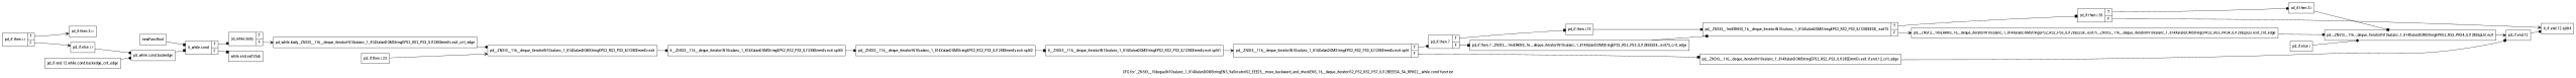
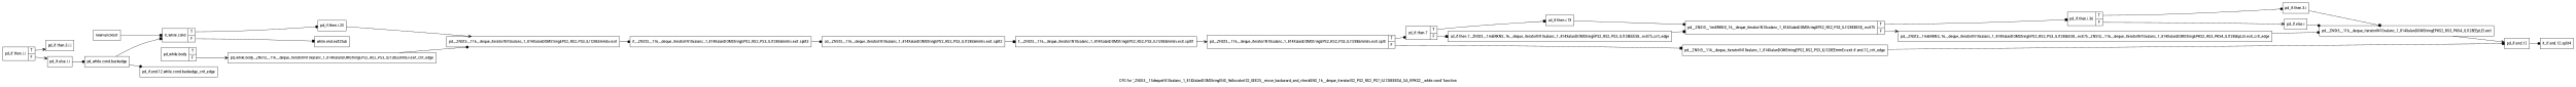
  digraph {
    fontname="Roboto Condensed"
    label="CFG for '_ZNSt3__15dequeIN10xalanc_1_814XalanDOMStringENS_9allocatorIS2_EEE25__move_backward_and_checkENS_16__deque_iteratorIS2_PS2_RS2_PS7_lLl128EEESA_SA_RPKS2__while.cond' function"
    rankdir=LR
    node [fontname="Roboto Condensed" shape=record]
    edge [arrowhead=dot fontname="Roboto Condensed"]
    n1 [label="{newFuncRoot}"]
    n2 [label="{it_while.cond|{<s0>T|<s1>F}}"]
    n3 [label="{while.end.exitStub}"]
    n4 [label="{pd_while.body|{<s0>T|<s1>F}}"]
    n5 [label="{pd_while.body._ZNSt3__116__deque_iteratorIN10xalanc_1_814XalanDOMStringEPS2_RS2_PS3_lLl128EEmmEv.exit_crit_edge}"]
    n6 [label="{pd_if.then.i.23}"]
    n7 [label="{pd__ZNSt3__116__deque_iteratorIN10xalanc_1_814XalanDOMStringEPS2_RS2_PS3_lLl128EEmmEv.exit}"]
    n8 [label="{it__ZNSt3__116__deque_iteratorIN10xalanc_1_814XalanDOMStringEPS2_RS2_PS3_lLl128EEmmEv.exit.split3}"]
    n9 [label="{pd__ZNSt3__116__deque_iteratorIN10xalanc_1_814XalanDOMStringEPS2_RS2_PS3_lLl128EEmmEv.exit.split2}"]
    n10 [label="{it__ZNSt3__116__deque_iteratorIN10xalanc_1_814XalanDOMStringEPS2_RS2_PS3_lLl128EEmmEv.exit.split1}"]
    n11 [label="{pd__ZNSt3__116__deque_iteratorIN10xalanc_1_814XalanDOMStringEPS2_RS2_PS3_lLl128EEmmEv.exit.split|{<s0>T|<s1>F}}"]
    n12 [label="{pd_if.then.7|{<s0>T|<s1>F}}"]
    n13 [label="{pd__ZNSt3__116__deque_iteratorIN10xalanc_1_814XalanDOMStringEPS2_RS2_PS3_lLl128EEmmEv.exit.if.end.12_crit_edge}"]
    n14 [label="{pd_if.then.i.73}"]
    n15 [label="{pd_if.then.7._ZNSt3__1miERKNS_16__deque_iteratorIN10xalanc_1_814XalanDOMStringEPS2_RS2_PS3_lLl128EEES8_.exit75_crit_edge}"]
    n16 [label="{pd_if.end.12}"]
    n17 [label="{pd__ZNSt3__1miERKNS_16__deque_iteratorIN10xalanc_1_814XalanDOMStringEPS2_RS2_PS3_lLl128EEES8_.exit75|{<s0>T|<s1>F}}"]
    n18 [label="{it_if.end.12.split4}"]
    n19 [label="{pd_if.then.i.36|{<s0>T|<s1>F}}"]
    n20 [label="{pd__ZNSt3__1miERKNS_16__deque_iteratorIN10xalanc_1_814XalanDOMStringEPS2_RS2_PS3_lLl128EEES8_.exit75._ZNSt3__116__deque_iteratorIN10xalanc_1_814XalanDOMStringEPKS2_RS3_PKS4_lLl128EEpLEl.exit_crit_edge}"]
    n21 [label="{pd_if.then.3.i}"]
    n22 [label="{pd_if.else.i}"]
    n23 [label="{pd__ZNSt3__116__deque_iteratorIN10xalanc_1_814XalanDOMStringEPKS2_RS3_PKS4_lLl128EEpLEl.exit}"]
    n24 [label="{pd_if.then.i.i|{<s0>T|<s1>F}}"]
    n25 [label="{pd_if.then.3.i.i}"]
    n26 [label="{pd_if.else.i.i}"]
    n27 [label="{pd_if.end.12.while.cond.backedge_crit_edge}"]
    n28 [label="{pd_while.cond.backedge}"]
    n1 -> n2 [arrowhead=box]
    n2 -> n3 [arrowhead=box tailport=s1]
-   n2 -> n4 [tailport=s0]
+   n2 -> n6 [tailport=s0]
    n4 -> n5 [arrowhead=vee tailport=s1]
    n5 -> n7
    n6 -> n7 [arrowhead=vee]
    n7 -> n8
    n8 -> n9
    n9 -> n10 [arrowhead=box]
    n10 -> n11 [arrowhead=vee]
    n11 -> n12 [tailport=s0]
    n11 -> n13 [arrowhead=box tailport=s1]
    n12 -> n14 [arrowhead=box tailport=s0]
    n12 -> n15 [arrowhead=box tailport=s1]
    n13 -> n16 [arrowhead=box]
    n14 -> n17
    n15 -> n17 [arrowhead=box]
    n16 -> n18
    n17 -> n19 [arrowhead=box tailport=s0]
    n17 -> n20 [arrowhead=vee tailport=s1]
    n19 -> n21 [tailport=s0]
-   n19 -> n18 [arrowhead=vee tailport=s1]
+   n19 -> n22 [arrowhead=vee tailport=s1]
    n20 -> n23
    n21 -> n23 [arrowhead=box]
    n22 -> n23
    n23 -> n16 [arrowhead=vee]
    n24 -> n25 [arrowhead=vee tailport=s0]
    n24 -> n26 [arrowhead=vee tailport=s1]
    n26 -> n28
-   n27 -> n28
+   n28 -> n27
    n28 -> n2 [arrowhead=box]
  }
